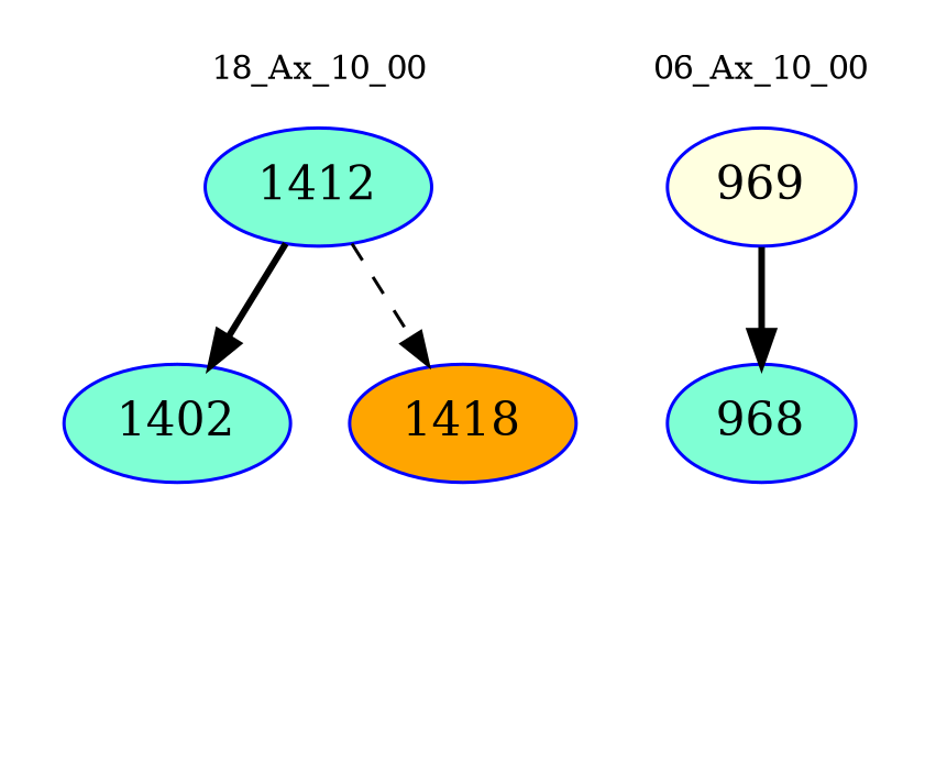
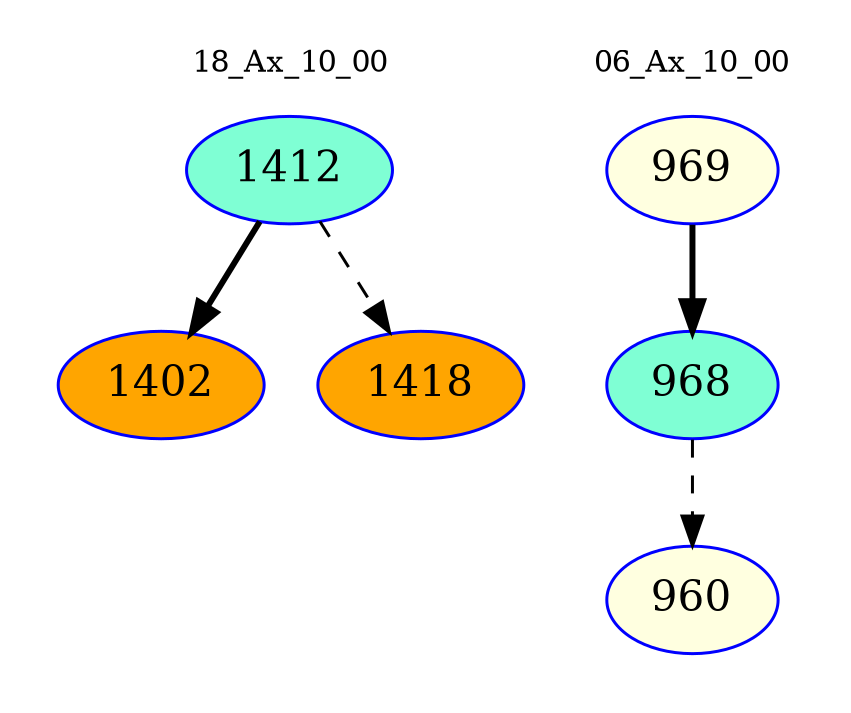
  digraph {
    fontname="DejaVu Serif"
    node [color=blue fillcolor=aquamarine fontname="DejaVu Serif" style=filled]
    edge [color=black fontname="DejaVu Serif" style=bold]
    n1 [label=1412]
-   n2 [label=1402]
+   n2 [fillcolor=orange label=1402]
    n3 [fillcolor=orange label=1418]
    n4 [label=968]
+   n5 [fillcolor=lightyellow label=960]
    n6 [fillcolor=lightyellow label=969]
    subgraph cluster_1 {
      color=white
      fontsize=10
      label="18_Ax_10_00"
      n1
      n2
      n3
    }
    subgraph cluster_2 {
      color=white
      fontsize=10
      label="06_Ax_10_00"
      n4
+     n5
      n6
    }
    n1 -> n2
    n1 -> n3 [style=dashed]
+   n4 -> n5 [style=dashed]
    n6 -> n4
  }
